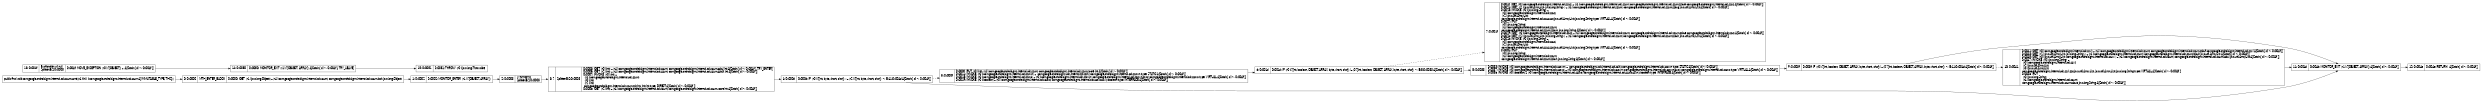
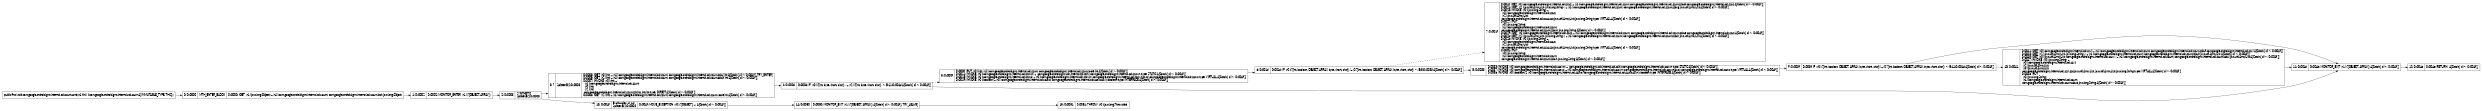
  digraph {
    fontname=Lato
    rankdir=LR
    node [fontname=Lato shape=record]
    edge [fontname=Lato]
    n1 [label="{0\:\ 0x0000|MTH_ENTER_BLOCK\l|0x0000: IGET  (r1 I:java.lang.Object) = (r4 I:com.google.android.gms.internal.ads.zzum) com.google.android.gms.internal.ads.zzum.lock java.lang.Object \l}"]
    n2 [label="{1\:\ 0x0002|0x0002: MONITOR_ENTER  (r1 I:?[OBJECT, ARRAY]) \l}"]
    n3 [label="{2\:\ 0x0003|SYNTHETIC\lSplitter:B:2:0x0003\l}"]
    n4 [label="{3\:\ ?|Splitter:B:2:0x0003\l|0x0003: IGET  (r0 I:int) = (r4 I:com.google.android.gms.internal.ads.zzum) com.google.android.gms.internal.ads.zzum.zzbuj int A[Catch:\{ all \-\> 0x004f \}, TRY_ENTER]\l0x0005: IGET  (r2 I:int) = (r4 I:com.google.android.gms.internal.ads.zzum) com.google.android.gms.internal.ads.zzum.zzbuk int A[Catch:\{ all \-\> 0x004f \}]\l0x0007: INVOKE  (r0 I:int) = \l  (r4 I:com.google.android.gms.internal.ads.zzum)\l  (r0 I:int)\l  (r2 I:int)\l com.google.android.gms.internal.ads.zzum.zzh(int, int):int type: DIRECT A[Catch:\{ all \-\> 0x004f \}]\l0x000b: IGET  (r2 I:int) = (r4 I:com.google.android.gms.internal.ads.zzum) com.google.android.gms.internal.ads.zzum.score int A[Catch:\{ all \-\> 0x004f \}]\l}"]
    n5 [label="{13\:\ 0x004f|ExcHandler: all null\lSplitter:B:2:0x0003\l|0x004f: MOVE_EXCEPTION  (r0 I:?[OBJECT]) =  A[Catch:\{ all \-\> 0x004f \}]\l}"]
    n6 [label="{4\:\ 0x000d|0x000d: IF  (r0 I:?[int, byte, short, char]) \<= (r2 I:?[int, byte, short, char])  \-\> B:11:0x004d A[Catch:\{ all \-\> 0x004f \}]\l}"]
    n7 [label="{14\:\ 0x0050|0x0050: MONITOR_EXIT  (r1 I:?[OBJECT, ARRAY]) A[Catch:\{ all \-\> 0x004f \}, TRY_LEAVE]\l}"]
    n8 [label="{5\:\ 0x000f|0x000f: IPUT  (r0 I:int), (r4 I:com.google.android.gms.internal.ads.zzum) com.google.android.gms.internal.ads.zzum.score int A[Catch:\{ all \-\> 0x004f \}]\l0x0011: INVOKE  (r0 I:com.google.android.gms.internal.ads.zzawn) =  com.google.android.gms.ads.internal.zzk.zzlk():com.google.android.gms.internal.ads.zzawn type: STATIC A[Catch:\{ all \-\> 0x004f \}]\l0x0015: INVOKE  (r0 I:com.google.android.gms.internal.ads.zzaxc) = (r0 I:com.google.android.gms.internal.ads.zzawn) com.google.android.gms.internal.ads.zzawn.zzvc():com.google.android.gms.internal.ads.zzaxc type: VIRTUAL A[Catch:\{ all \-\> 0x004f \}]\l0x0019: INVOKE  (r0 I:boolean) = (r0 I:com.google.android.gms.internal.ads.zzaxc) com.google.android.gms.internal.ads.zzaxc.zzvl():boolean type: INTERFACE A[Catch:\{ all \-\> 0x004f \}]\l}"]
    n9 [label="{11\:\ 0x004d|0x004d: MONITOR_EXIT  (r1 I:?[OBJECT, ARRAY]) A[Catch:\{ all \-\> 0x004f \}]\l}"]
    n10 [label="{6\:\ 0x001d|0x001d: IF  (r0 I:?[int, boolean, OBJECT, ARRAY, byte, short, char]) != (0 ?[int, boolean, OBJECT, ARRAY, byte, short, char])  \-\> B:8:0x0033 A[Catch:\{ all \-\> 0x004f \}]\l}"]
    n11 [label="{12\:\ 0x004e|0x004e: RETURN   A[Catch:\{ all \-\> 0x004f \}]\l}"]
    n12 [label="{7\:\ 0x001f|0x001f: IGET  (r0 I:com.google.android.gms.internal.ads.zzuz) = (r4 I:com.google.android.gms.internal.ads.zzum) com.google.android.gms.internal.ads.zzum.zzbue com.google.android.gms.internal.ads.zzuz A[Catch:\{ all \-\> 0x004f \}]\l0x0021: IGET  (r2 I:java.util.ArrayList\<java.lang.String\>) = (r4 I:com.google.android.gms.internal.ads.zzum) com.google.android.gms.internal.ads.zzum.zzbug java.util.ArrayList A[Catch:\{ all \-\> 0x004f \}]\l0x0023: INVOKE  (r0 I:java.lang.String) = \l  (r0 I:com.google.android.gms.internal.ads.zzuz)\l  (r2 I:java.util.ArrayList)\l com.google.android.gms.internal.ads.zzuz.zza(java.util.ArrayList):java.lang.String type: VIRTUAL A[Catch:\{ all \-\> 0x004f \}]\l0x0027: IPUT  \l  (r0 I:java.lang.String)\l  (r4 I:com.google.android.gms.internal.ads.zzum)\l com.google.android.gms.internal.ads.zzum.zzbum java.lang.String A[Catch:\{ all \-\> 0x004f \}]\l0x0029: IGET  (r0 I:com.google.android.gms.internal.ads.zzuz) = (r4 I:com.google.android.gms.internal.ads.zzum) com.google.android.gms.internal.ads.zzum.zzbue com.google.android.gms.internal.ads.zzuz A[Catch:\{ all \-\> 0x004f \}]\l0x002b: IGET  (r2 I:java.util.ArrayList\<java.lang.String\>) = (r4 I:com.google.android.gms.internal.ads.zzum) com.google.android.gms.internal.ads.zzum.zzbuh java.util.ArrayList A[Catch:\{ all \-\> 0x004f \}]\l0x002d: INVOKE  (r0 I:java.lang.String) = \l  (r0 I:com.google.android.gms.internal.ads.zzuz)\l  (r2 I:java.util.ArrayList)\l com.google.android.gms.internal.ads.zzuz.zza(java.util.ArrayList):java.lang.String type: VIRTUAL A[Catch:\{ all \-\> 0x004f \}]\l0x0031: IPUT  \l  (r0 I:java.lang.String)\l  (r4 I:com.google.android.gms.internal.ads.zzum)\l com.google.android.gms.internal.ads.zzum.zzbun java.lang.String A[Catch:\{ all \-\> 0x004f \}]\l}"]
    n13 [label="{8\:\ 0x0033|0x0033: INVOKE  (r0 I:com.google.android.gms.internal.ads.zzawn) =  com.google.android.gms.ads.internal.zzk.zzlk():com.google.android.gms.internal.ads.zzawn type: STATIC A[Catch:\{ all \-\> 0x004f \}]\l0x0037: INVOKE  (r0 I:com.google.android.gms.internal.ads.zzaxc) = (r0 I:com.google.android.gms.internal.ads.zzawn) com.google.android.gms.internal.ads.zzawn.zzvc():com.google.android.gms.internal.ads.zzaxc type: VIRTUAL A[Catch:\{ all \-\> 0x004f \}]\l0x003b: INVOKE  (r0 I:boolean) = (r0 I:com.google.android.gms.internal.ads.zzaxc) com.google.android.gms.internal.ads.zzaxc.zzvn():boolean type: INTERFACE A[Catch:\{ all \-\> 0x004f \}]\l}"]
    n14 [label="{9\:\ 0x003f|0x003f: IF  (r0 I:?[int, boolean, OBJECT, ARRAY, byte, short, char]) != (0 ?[int, boolean, OBJECT, ARRAY, byte, short, char])  \-\> B:11:0x004d A[Catch:\{ all \-\> 0x004f \}]\l}"]
    n15 [label="{10\:\ 0x0041|0x0041: IGET  (r0 I:com.google.android.gms.internal.ads.zzvi) = (r4 I:com.google.android.gms.internal.ads.zzum) com.google.android.gms.internal.ads.zzum.zzbuf com.google.android.gms.internal.ads.zzvi A[Catch:\{ all \-\> 0x004f \}]\l0x0043: IGET  (r2 I:java.util.ArrayList\<java.lang.String\>) = (r4 I:com.google.android.gms.internal.ads.zzum) com.google.android.gms.internal.ads.zzum.zzbuh java.util.ArrayList A[Catch:\{ all \-\> 0x004f \}]\l0x0045: IGET  (r3 I:java.util.ArrayList\<com.google.android.gms.internal.ads.zzux\>) = (r4 I:com.google.android.gms.internal.ads.zzum) com.google.android.gms.internal.ads.zzum.zzbui java.util.ArrayList A[Catch:\{ all \-\> 0x004f \}]\l0x0047: INVOKE  (r0 I:java.lang.String) = \l  (r0 I:com.google.android.gms.internal.ads.zzvi)\l  (r2 I:java.util.ArrayList)\l  (r3 I:java.util.ArrayList)\l com.google.android.gms.internal.ads.zzvi.zza(java.util.ArrayList, java.util.ArrayList):java.lang.String type: VIRTUAL A[Catch:\{ all \-\> 0x004f \}]\l0x004b: IPUT  \l  (r0 I:java.lang.String)\l  (r4 I:com.google.android.gms.internal.ads.zzum)\l com.google.android.gms.internal.ads.zzum.zzbuo java.lang.String A[Catch:\{ all \-\> 0x004f \}]\l}"]
    n16 [label="{15\:\ 0x0051|0x0051: THROW  (r0 I:java.lang.Throwable) \l}"]
    n17 [label="{public final void com.google.android.gms.internal.ads.zzum.zzmt((r4 'this' I:com.google.android.gms.internal.ads.zzum A[IMMUTABLE_TYPE, THIS])) }"]
    n1 -> n2
    n2 -> n3
    n3 -> n4
+   n3 -> n5
    n4 -> n6
    n5 -> n7
    n6 -> n8 [style=dashed]
    n6 -> n9
    n7 -> n16
    n8 -> n10
    n9 -> n11
    n10 -> n12 [style=dashed]
    n10 -> n13
    n13 -> n14
    n14 -> n9
    n14 -> n15 [style=dashed]
    n15 -> n9
    n17 -> n1
  }
